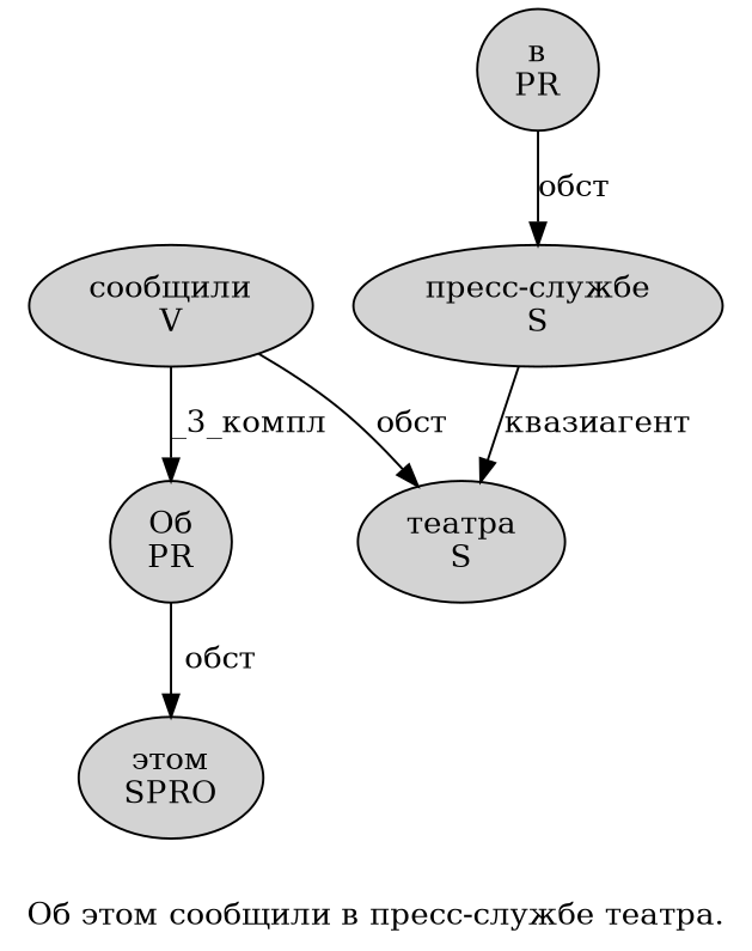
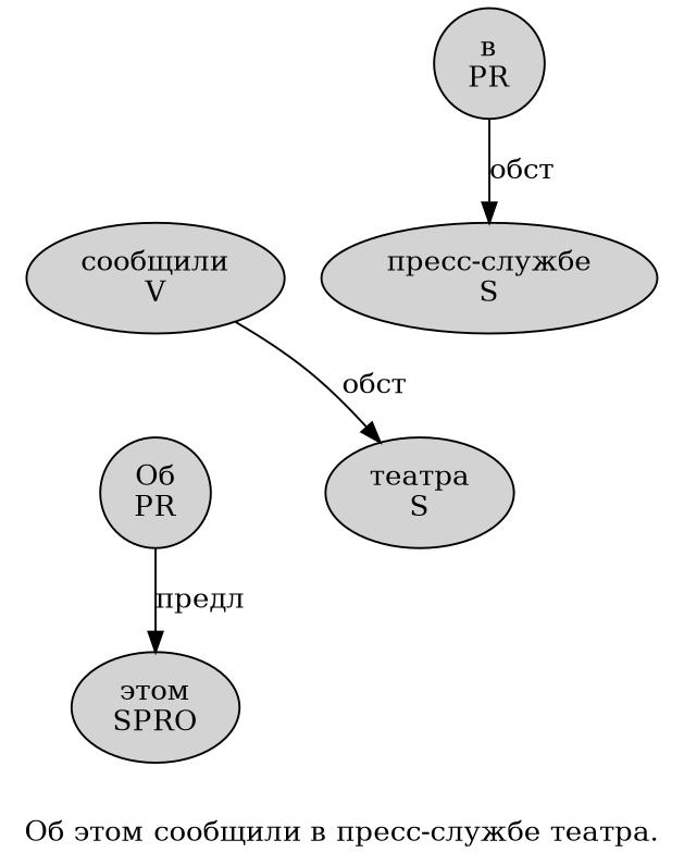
  digraph {
    label="Об этом сообщили в пресс-службе театра."
    node [fillcolor=lightgray penwidth=1 shape=ellipse style=filled]
    n1 [label="Об\nPR"]
    n2 [label="этом\nSPRO"]
    n3 [label="сообщили\nV"]
    n4 [label="театра\nS"]
    n5 [label="в\nPR"]
    n6 [label="пресс-службе\nS"]
-   n1 -> n2 [label="обст"]
-   n3 -> n1 [label="_3_компл"]
+   n1 -> n2 [label="предл"]
    n3 -> n4 [label="обст"]
    n5 -> n6 [label="обст"]
-   n6 -> n4 [label="квазиагент"]
  }
